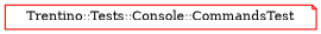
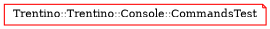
  digraph {
    rankdir=LR
    fontname="DejaVu Serif"
-   n1 [color=red fillcolor=white fontname="DejaVu Serif" fontsize=10 height=0.2 label="Trentino::Tests::Console::CommandsTest" shape=note style=filled width=0.4]
+   n1 [color=red fillcolor=white fontname="DejaVu Serif" fontsize=10 height=0.2 label="Trentino::Trentino::Console::CommandsTest" shape=note style=filled width=0.4]
  }
